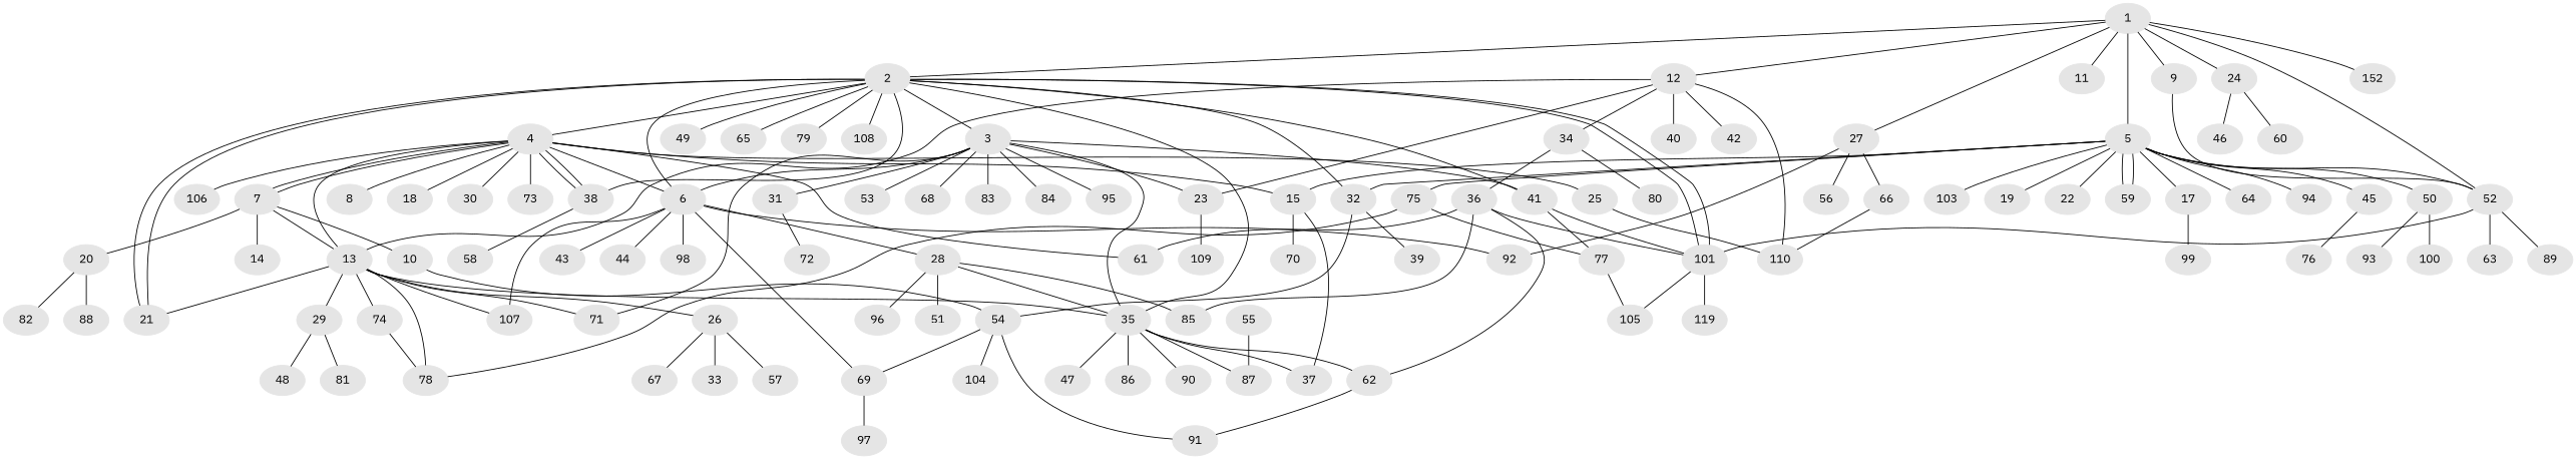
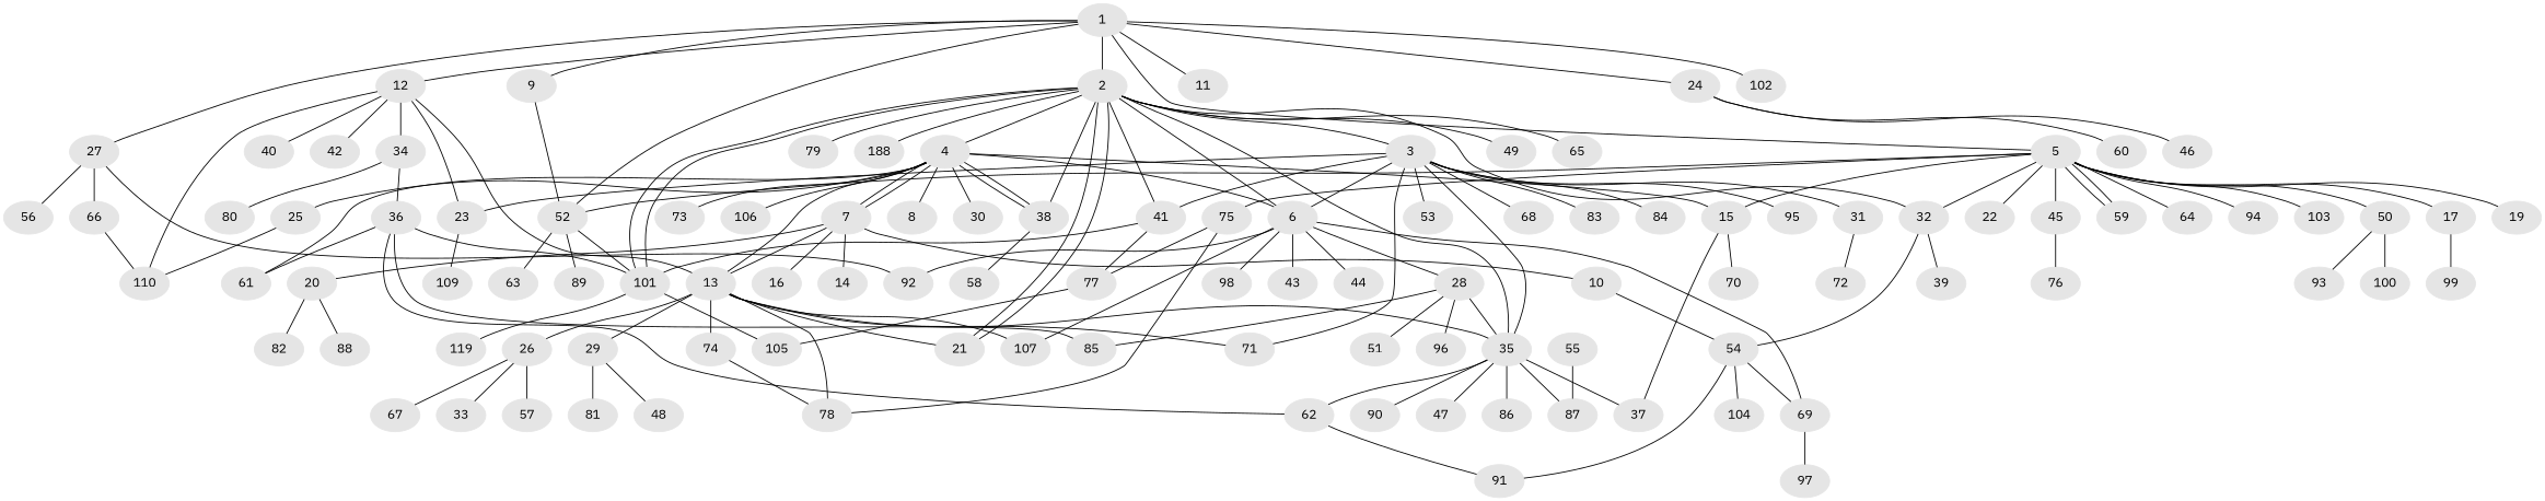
  graph {
    fontname="IBM Plex Sans"
    node [color=gray90 fontname="IBM Plex Sans" style=filled]
    edge [fontname="IBM Plex Sans"]
    1
    2
    5
    9
    11
    12
    24
    27
    52
-   102 [label=152]
+   102
    3
    4
    6
    21
    32
    35
    38
    41
    49
    65
    79
    101
-   108
+   108 [label=188]
    15
    17
    19
    22
    45
    50
    59
    64
    75
    94
    103
    23
    13
    34
    40
    42
    110
    46
    60
    92
    56
    66
    63
    89
    31
    53
    68
    71
    83
    84
    95
    7
    8
-   18
    25
    30
    61
    73
    106
    28
    43
    44
    69
    98
    107
    54
    39
    37
    47
    62
    86
    87
    90
    58
    77
    55
    105
    n81 [label=119]
    109
    72
    10
    14
+   16
    20
    26
    29
    74
    78
    70
    99
    76
    93
    100
    51
    85
    96
    97
    82
    88
    91
    104
    36
    80
    33
    57
    67
    48
    81
    1 -- 2
    1 -- 5
    1 -- 9
    1 -- 11
    1 -- 12
    1 -- 24
    1 -- 27
    1 -- 52
    1 -- 102
    2 -- 3
    2 -- 4
    2 -- 6
    2 -- 21
    2 -- 21
    2 -- 32
    2 -- 35
    2 -- 38
    2 -- 41
    2 -- 49
    2 -- 65
    2 -- 79
    2 -- 101
    2 -- 101
    2 -- 108
    5 -- 52
    5 -- 32
    5 -- 15
    5 -- 17
    5 -- 19
    5 -- 22
    5 -- 45
    5 -- 50
    5 -- 59
    5 -- 59
    5 -- 64
    5 -- 75
    5 -- 94
    5 -- 103
    9 -- 52
    12 -- 23
    12 -- 13
    12 -- 34
    12 -- 40
    12 -- 42
    12 -- 110
    24 -- 46
    24 -- 60
    27 -- 92
    27 -- 56
    27 -- 66
    52 -- 101
    52 -- 63
    52 -- 89
    3 -- 6
    3 -- 35
    3 -- 41
    3 -- 23
    3 -- 31
    3 -- 53
    3 -- 68
    3 -- 71
    3 -- 83
    3 -- 84
    3 -- 95
    4 -- 6
    4 -- 38
    4 -- 38
    4 -- 15
    4 -- 13
    4 -- 7
    4 -- 7
    4 -- 8
-   4 -- 18
    4 -- 25
    4 -- 30
    4 -- 61
    4 -- 73
    4 -- 106
    6 -- 92
    6 -- 28
    6 -- 43
    6 -- 44
    6 -- 69
    6 -- 98
    6 -- 107
    32 -- 54
    32 -- 39
    35 -- 37
    35 -- 47
    35 -- 62
    35 -- 86
    35 -- 87
    35 -- 90
    38 -- 58
    41 -- 101
    41 -- 77
    101 -- 105
    101 -- n81
    15 -- 37
    15 -- 70
    17 -- 99
    45 -- 76
    50 -- 93
    50 -- 100
    75 -- 77
    75 -- 78
    23 -- 109
    13 -- 21
    13 -- 35
    13 -- 71
    13 -- 107
    13 -- 26
    13 -- 29
    13 -- 74
    13 -- 78
    34 -- 36
    34 -- 80
    66 -- 110
    31 -- 72
    7 -- 13
    7 -- 10
    7 -- 14
+   7 -- 16
    7 -- 20
    25 -- 110
    28 -- 35
    28 -- 51
    28 -- 85
    28 -- 96
    69 -- 97
    54 -- 69
    54 -- 91
    54 -- 104
    62 -- 91
    77 -- 105
    55 -- 87
    10 -- 54
    20 -- 82
    20 -- 88
    26 -- 33
    26 -- 57
    26 -- 67
    29 -- 48
    29 -- 81
    74 -- 78
    36 -- 101
    36 -- 61
    36 -- 62
    36 -- 85
  }
